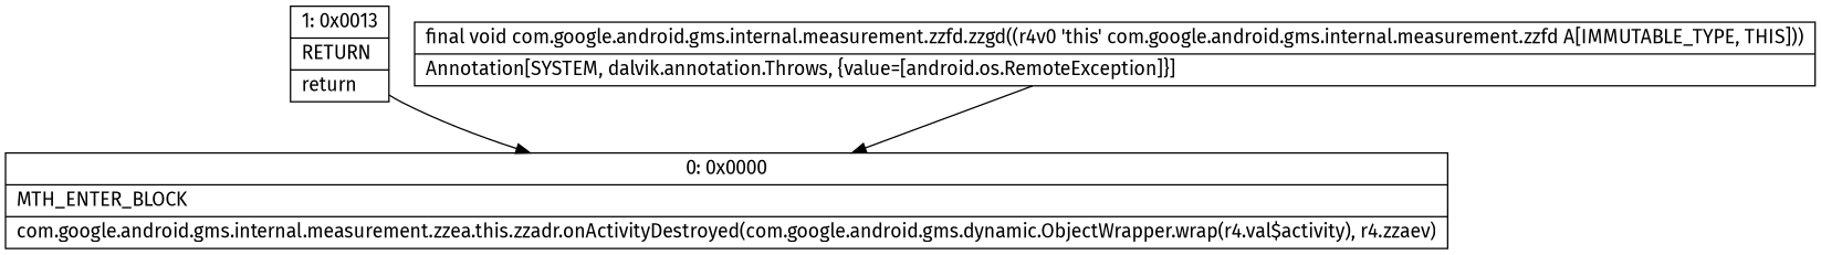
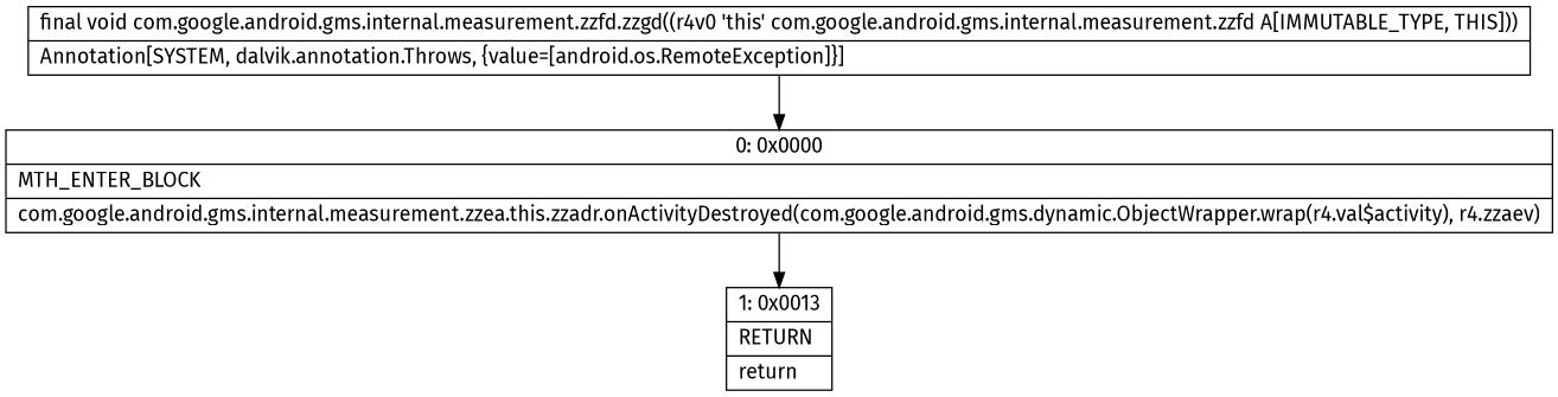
  digraph {
    fontname="Fira Sans"
    node [shape=record fontname="Fira Sans"]
    edge [fontname="Fira Sans"]
    n1 [label="{0\:\ 0x0000|MTH_ENTER_BLOCK\l|com.google.android.gms.internal.measurement.zzea.this.zzadr.onActivityDestroyed(com.google.android.gms.dynamic.ObjectWrapper.wrap(r4.val$activity), r4.zzaev)\l}"]
    n2 [label="{1\:\ 0x0013|RETURN\l|return\l}"]
    n3 [label="{final void com.google.android.gms.internal.measurement.zzfd.zzgd((r4v0 'this' com.google.android.gms.internal.measurement.zzfd A[IMMUTABLE_TYPE, THIS]))  | Annotation[SYSTEM, dalvik.annotation.Throws, \{value=[android.os.RemoteException]\}]\l}"]
-   n2 -> n1
+   n1 -> n2
    n3 -> n1
  }
